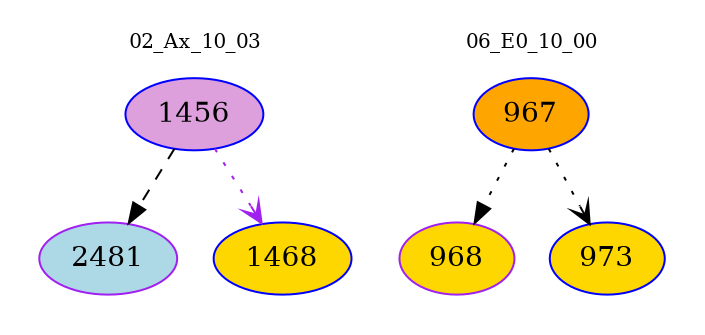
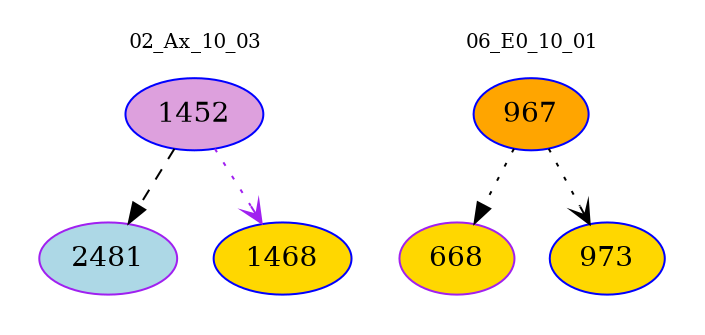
  digraph {
    node [color=blue fillcolor=gold style=filled]
    edge [arrowhead=normal color=black style=dotted]
-   n1 [fillcolor=plum label=1456]
+   n1 [fillcolor=plum label=1452]
    n2 [color=purple fillcolor=lightblue label=2481]
    n3 [label=1468]
    n4 [fillcolor=orange label=967]
-   n5 [color=purple label=968]
+   n5 [color=purple label=668]
    n6 [label=973]
    subgraph cluster_1 {
      color=white
      fontsize=10
      label="02_Ax_10_03"
      n1
      n2
      n3
    }
    subgraph cluster_2 {
      color=white
      fontsize=10
-     label="06_E0_10_00"
+     label="06_E0_10_01"
      n4
      n5
      n6
    }
    n1 -> n2 [style=dashed]
    n1 -> n3 [arrowhead=vee color=purple]
    n4 -> n5
    n4 -> n6 [arrowhead=vee]
  }
